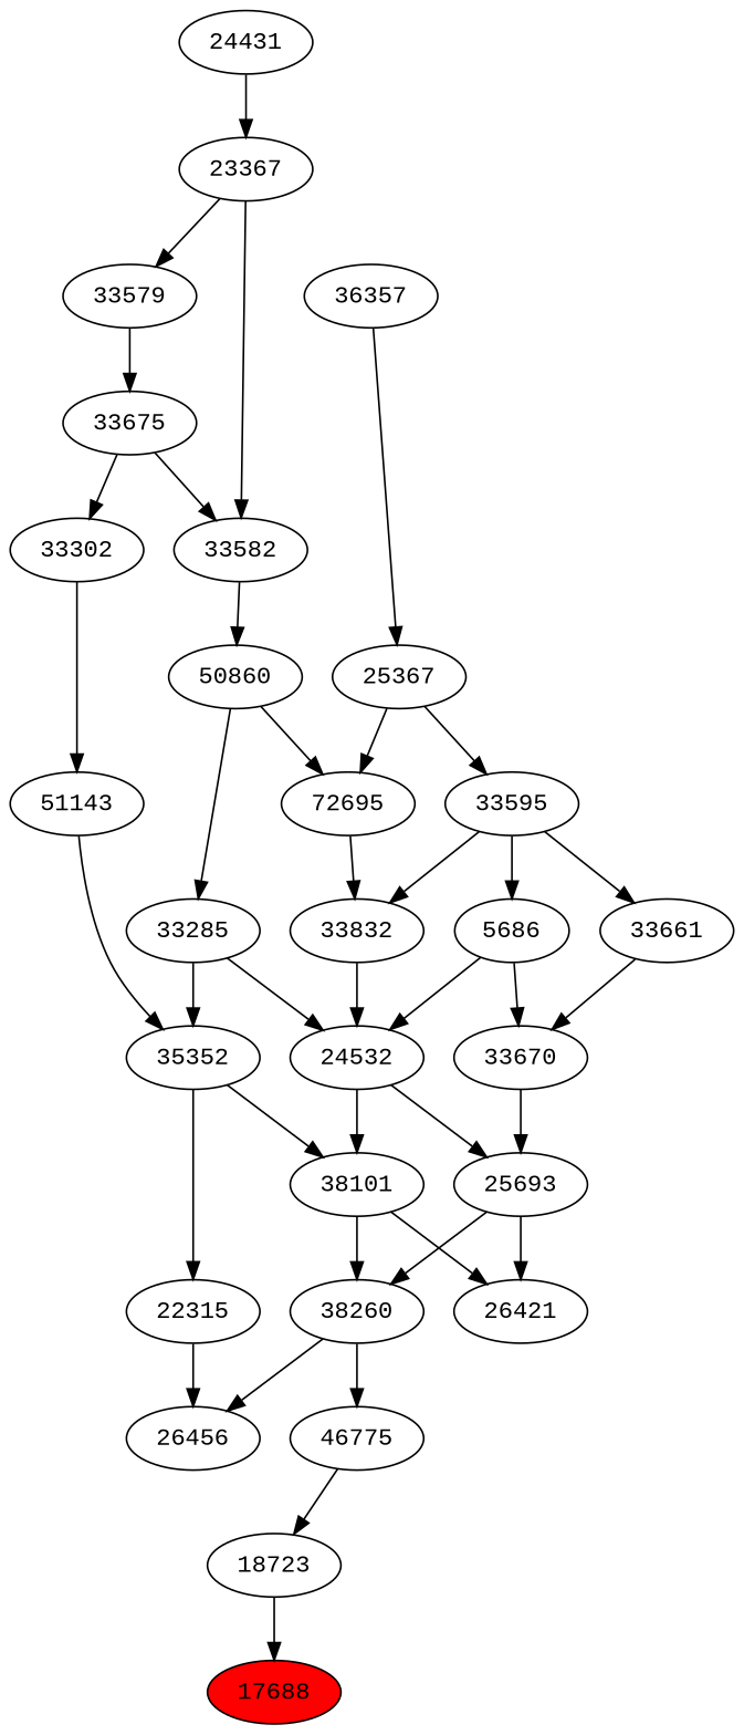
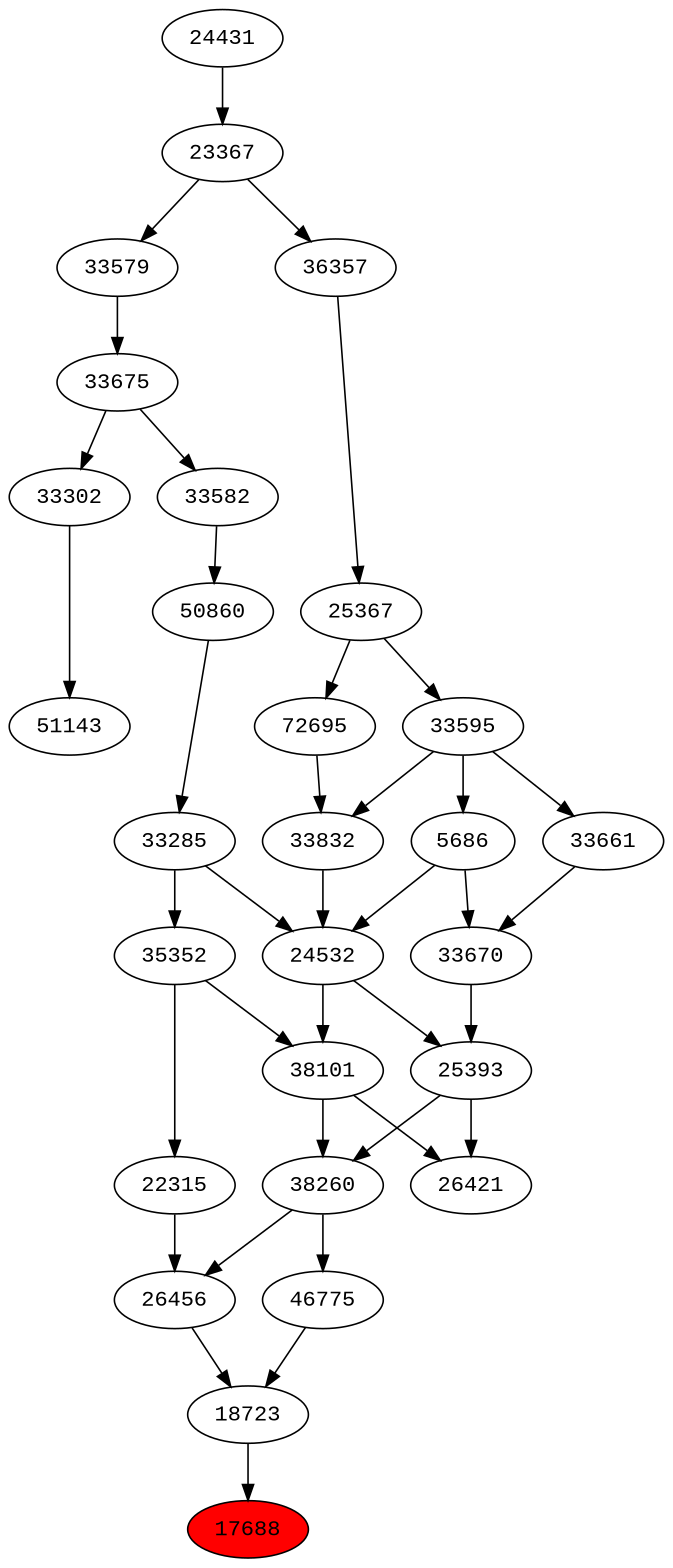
  strict digraph {
    fontname="Liberation Mono"
    node [fontname="Liberation Mono"]
    edge [fontname="Liberation Mono"]
    n1 [fillcolor=red label=17688 style=filled]
    n2 [label=18723]
    n3 [label=26456]
    n4 [label=46775]
    n5 [label=22315]
    n6 [label=38260]
    n7 [label=26421]
    n8 [label=35352]
    n9 [label=38101]
-   n10 [label=25693]
+   n10 [label=25393]
    n11 [label=33285]
    n12 [label=24532]
    n13 [label=51143]
    n14 [label=33670]
    n15 [label=50860]
    n16 [label=72695]
    n17 [label=33832]
    n18 [label=33302]
    n19 [label=5686]
    n20 [label=33661]
    n21 [label=33582]
    n22 [label=33675]
    n23 [label=33595]
    n24 [label=33579]
    n25 [label=25367]
    n26 [label=23367]
    n27 [label=36357]
    n28 [label=24431]
    n2 -> n1
+   n3 -> n2
    n4 -> n2
    n5 -> n3
    n6 -> n3
    n6 -> n4
    n8 -> n5
    n8 -> n9
    n9 -> n6
    n9 -> n7
    n10 -> n6
    n10 -> n7
    n11 -> n8
    n11 -> n12
    n12 -> n9
    n12 -> n10
-   n13 -> n8
    n14 -> n10
    n15 -> n11
-   n15 -> n16
    n16 -> n17
    n17 -> n12
    n18 -> n13
    n19 -> n12
    n19 -> n14
    n20 -> n14
    n21 -> n15
    n22 -> n18
    n22 -> n21
    n23 -> n17
    n23 -> n19
    n23 -> n20
    n24 -> n22
    n25 -> n16
    n25 -> n23
    n26 -> n24
-   n26 -> n21
+   n26 -> n27
    n27 -> n25
    n28 -> n26
  }
